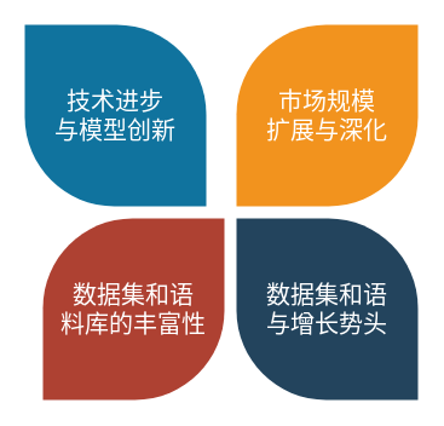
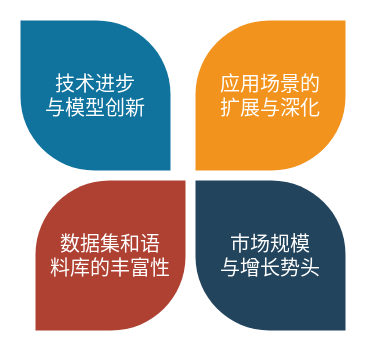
  <mxCell id="0" />
  <mxCell id="1" parent="0" />
  <mxCell id="2" value="&lt;font style=&quot;font-size: 20px;&quot;&gt;技术进步&lt;/font&gt;&lt;div&gt;&lt;font style=&quot;font-size: 20px;&quot;&gt;与模型创新&lt;/font&gt;&lt;/div&gt;" style="shape=mxgraph.basic.diag_round_rect;dx=37;flipH=1;html=1;fillColor=#10739E;strokeColor=none;shadow=0;fontSize=12;fontColor=#FFFFFF;align=center;fontStyle=0;whiteSpace=wrap;strokeWidth=8;" vertex="1" parent="1"><mxGeometry x="20" y="20" width="150" height="150" as="geometry" /></mxCell>
- <mxCell id="3" value="&lt;font style=&quot;font-size: 20px;&quot;&gt;市场规模&lt;/font&gt;&lt;div style=&quot;font-size: 20px;&quot;&gt;&lt;font style=&quot;font-size: 20px;&quot;&gt;扩展与深化&lt;/font&gt;&lt;/div&gt;" style="shape=mxgraph.basic.diag_round_rect;dx=37;html=1;fillColor=#F2931E;strokeColor=none;shadow=0;fontSize=12;fontColor=#FFFFFF;align=center;fontStyle=0;whiteSpace=wrap;strokeWidth=8;" vertex="1" parent="1"><mxGeometry x="195" y="20" width="150" height="150" as="geometry" /></mxCell>
+ <mxCell id="3" value="&lt;font style=&quot;font-size: 20px;&quot;&gt;应用场景的&lt;/font&gt;&lt;div style=&quot;font-size: 20px;&quot;&gt;&lt;font style=&quot;font-size: 20px;&quot;&gt;扩展与深化&lt;/font&gt;&lt;/div&gt;" style="shape=mxgraph.basic.diag_round_rect;dx=37;html=1;fillColor=#F2931E;strokeColor=none;shadow=0;fontSize=12;fontColor=#FFFFFF;align=center;fontStyle=0;whiteSpace=wrap;strokeWidth=8;" vertex="1" parent="1"><mxGeometry x="195" y="20" width="150" height="150" as="geometry" /></mxCell>
  <mxCell id="4" value="&lt;font style=&quot;font-size: 20px;&quot;&gt;数据集和语&lt;/font&gt;&lt;div style=&quot;font-size: 20px;&quot;&gt;&lt;font style=&quot;font-size: 20px;&quot;&gt;料&lt;span style=&quot;background-color: initial;&quot;&gt;库的丰富性&lt;/span&gt;&lt;/font&gt;&lt;/div&gt;" style="shape=mxgraph.basic.diag_round_rect;dx=37;flipH=1;flipV=1;html=1;fillColor=#AE4132;strokeColor=none;shadow=0;fontSize=12;fontColor=#FFFFFF;align=center;fontStyle=0;whiteSpace=wrap;strokeWidth=8;" vertex="1" parent="1"><mxGeometry x="35" y="180" width="150" height="150" as="geometry" /></mxCell>
- <mxCell id="5" value="&lt;font style=&quot;font-size: 20px;&quot;&gt;数据集和语&lt;/font&gt;&lt;div style=&quot;font-size: 20px;&quot;&gt;&lt;font style=&quot;font-size: 20px;&quot;&gt;与增长势头&lt;/font&gt;&lt;/div&gt;" style="shape=mxgraph.basic.diag_round_rect;dx=37;flipV=1;html=1;fillColor=#23445D;strokeColor=none;shadow=0;fontSize=12;fontColor=#FFFFFF;align=center;fontStyle=0;whiteSpace=wrap;strokeWidth=8;" vertex="1" parent="1"><mxGeometry x="195" y="180" width="150" height="150" as="geometry" /></mxCell>
+ <mxCell id="5" value="&lt;font style=&quot;font-size: 20px;&quot;&gt;市场规模&lt;/font&gt;&lt;div style=&quot;font-size: 20px;&quot;&gt;&lt;font style=&quot;font-size: 20px;&quot;&gt;与增长势头&lt;/font&gt;&lt;/div&gt;" style="shape=mxgraph.basic.diag_round_rect;dx=37;flipV=1;html=1;fillColor=#23445D;strokeColor=none;shadow=0;fontSize=12;fontColor=#FFFFFF;align=center;fontStyle=0;whiteSpace=wrap;strokeWidth=8;" vertex="1" parent="1"><mxGeometry x="195" y="180" width="150" height="150" as="geometry" /></mxCell>
